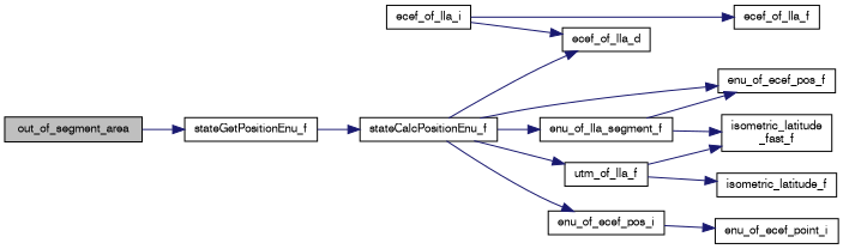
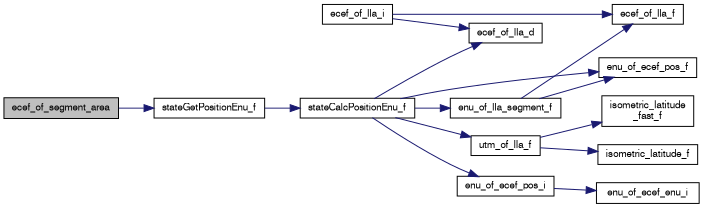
  digraph {
    rankdir=LR
    node [color=black fillcolor=white fontname=FreeSans fontsize=10 shape=record style=filled]
    edge [color=midnightblue fontname=FreeSans fontsize=10 labelfontname=FreeSans labelfontsize=10 style=solid]
-   n1 [fillcolor=grey75 fontcolor=black height=0.2 label=out_of_segment_area width=0.4]
+   n1 [fillcolor=grey75 fontcolor=black height=0.2 label=ecef_of_segment_area width=0.4]
    n2 [height=0.2 label=stateGetPositionEnu_f width=0.4]
    n3 [height=0.2 label=stateCalcPositionEnu_f width=0.4]
    n4 [height=0.2 label=enu_of_ecef_pos_f width=0.4]
    n5 [height=0.2 label=enu_of_ecef_pos_i width=0.4]
    n6 [height=0.2 label=enu_of_lla_segment_f width=0.4]
    n7 [height=0.2 label=utm_of_lla_f width=0.4]
    n8 [height=0.2 label=ecef_of_lla_d width=0.4]
-   n9 [height=0.2 label=enu_of_ecef_point_i width=0.4]
+   n9 [height=0.2 label=enu_of_ecef_enu_i width=0.4]
    n10 [height=0.2 label=ecef_of_lla_f width=0.4]
    n11 [height=0.2 label=ecef_of_lla_i width=0.4]
    n12 [height=0.2 label=isometric_latitude_f width=0.4]
    n13 [height=0.2 label="isometric_latitude\l_fast_f" width=0.4]
    n1 -> n2
    n2 -> n3
    n3 -> n4
    n3 -> n5
    n3 -> n6
    n3 -> n7
    n3 -> n8
    n5 -> n9
    n6 -> n4
-   n6 -> n13
+   n6 -> n10
    n7 -> n12
    n7 -> n13
    n11 -> n8
    n11 -> n10
  }
